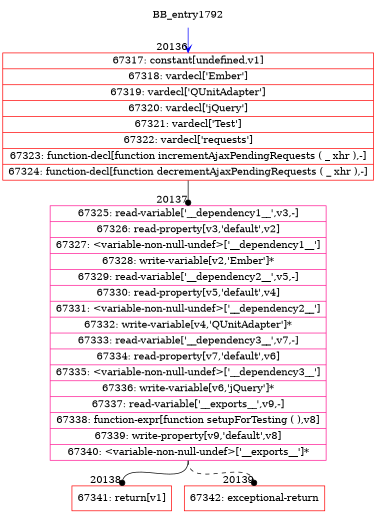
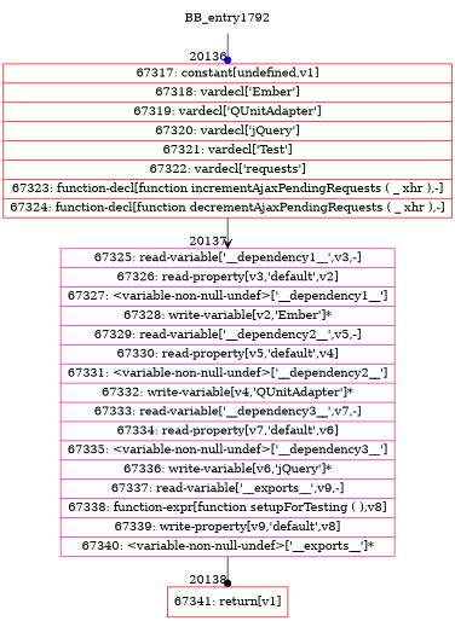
  digraph {
    rankdir=TD
    node [color=red shape=record]
    edge [arrowhead=vee color=black headport=n style=solid tailport=s]
    n1 [color=gray40 label=BB_entry1792 shape=none]
    n2 [label="{67317: constant[undefined,v1]|67318: vardecl['Ember']|67319: vardecl['QUnitAdapter']|67320: vardecl['jQuery']|67321: vardecl['Test']|67322: vardecl['requests']|67323: function-decl[function incrementAjaxPendingRequests ( _ xhr ),-]|67324: function-decl[function decrementAjaxPendingRequests ( _ xhr ),-]}"]
    n3 [color=deeppink label="{67325: read-variable['__dependency1__',v3,-]|67326: read-property[v3,'default',v2]|67327: \<variable-non-null-undef\>['__dependency1__']|67328: write-variable[v2,'Ember']*|67329: read-variable['__dependency2__',v5,-]|67330: read-property[v5,'default',v4]|67331: \<variable-non-null-undef\>['__dependency2__']|67332: write-variable[v4,'QUnitAdapter']*|67333: read-variable['__dependency3__',v7,-]|67334: read-property[v7,'default',v6]|67335: \<variable-non-null-undef\>['__dependency3__']|67336: write-variable[v6,'jQuery']*|67337: read-variable['__exports__',v9,-]|67338: function-expr[function setupForTesting ( ),v8]|67339: write-property[v9,'default',v8]|67340: \<variable-non-null-undef\>['__exports__']*}"]
    n4 [label="{67341: return[v1]}"]
-   n5 [label="{67342: exceptional-return}"]
-   n1 -> n2 [color=blue headlabel="    20136"]
-   n2 -> n3 [arrowhead=dot headlabel="      20137"]
+   n1 -> n2 [arrowhead=dot color=blue headlabel="    20136"]
+   n2 -> n3 [headlabel="      20137"]
    n3 -> n4 [arrowhead=dot headlabel="      20138"]
-   n3 -> n5 [arrowhead=dot headlabel="      20139" style=dashed]
  }
